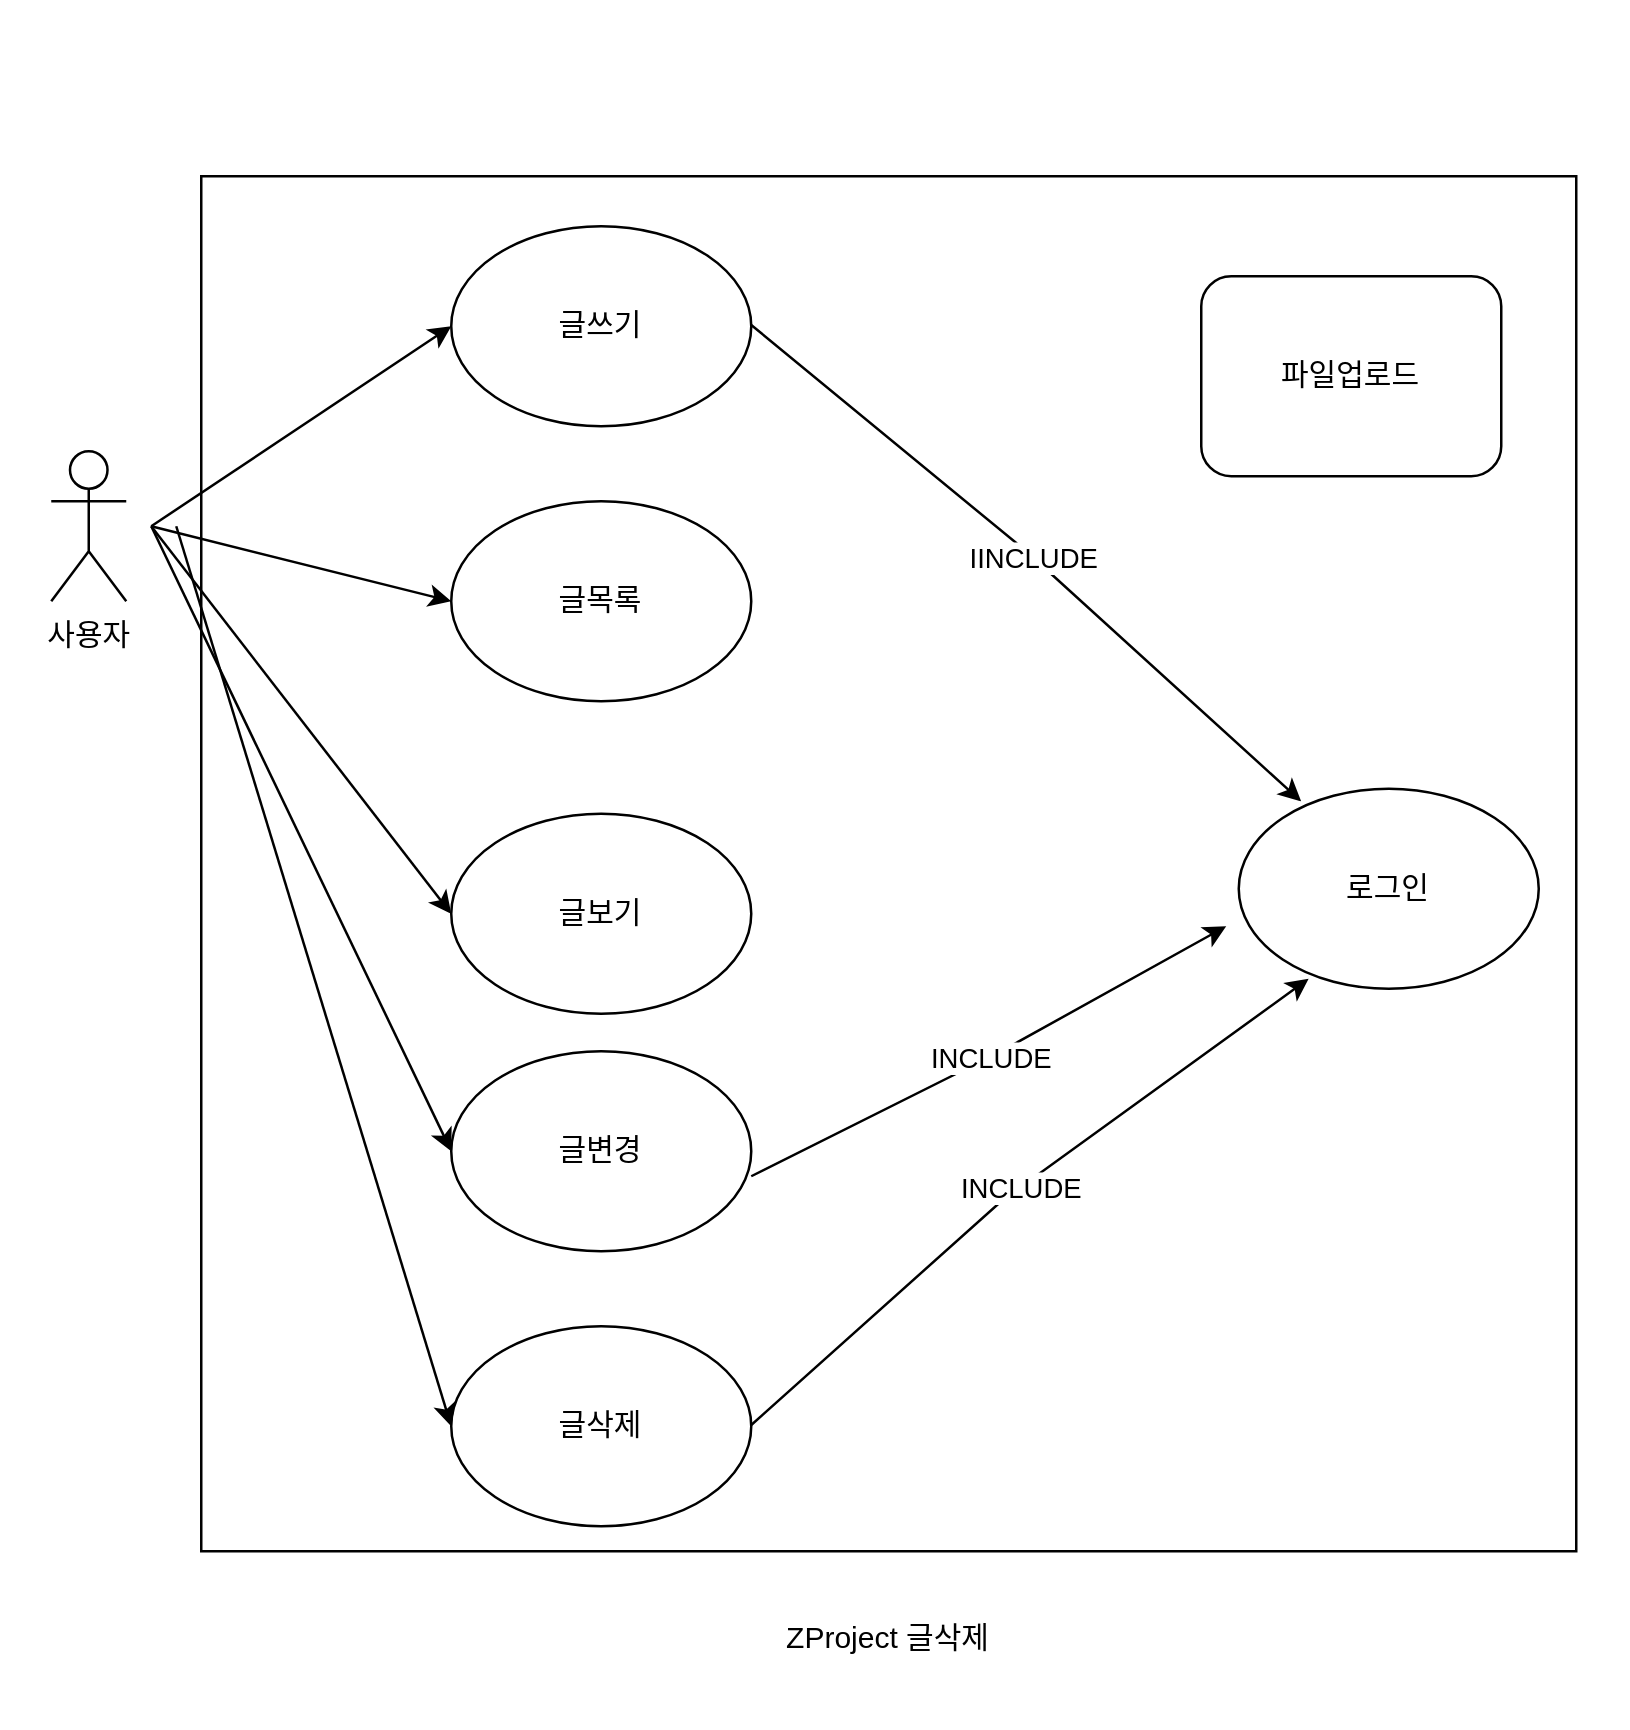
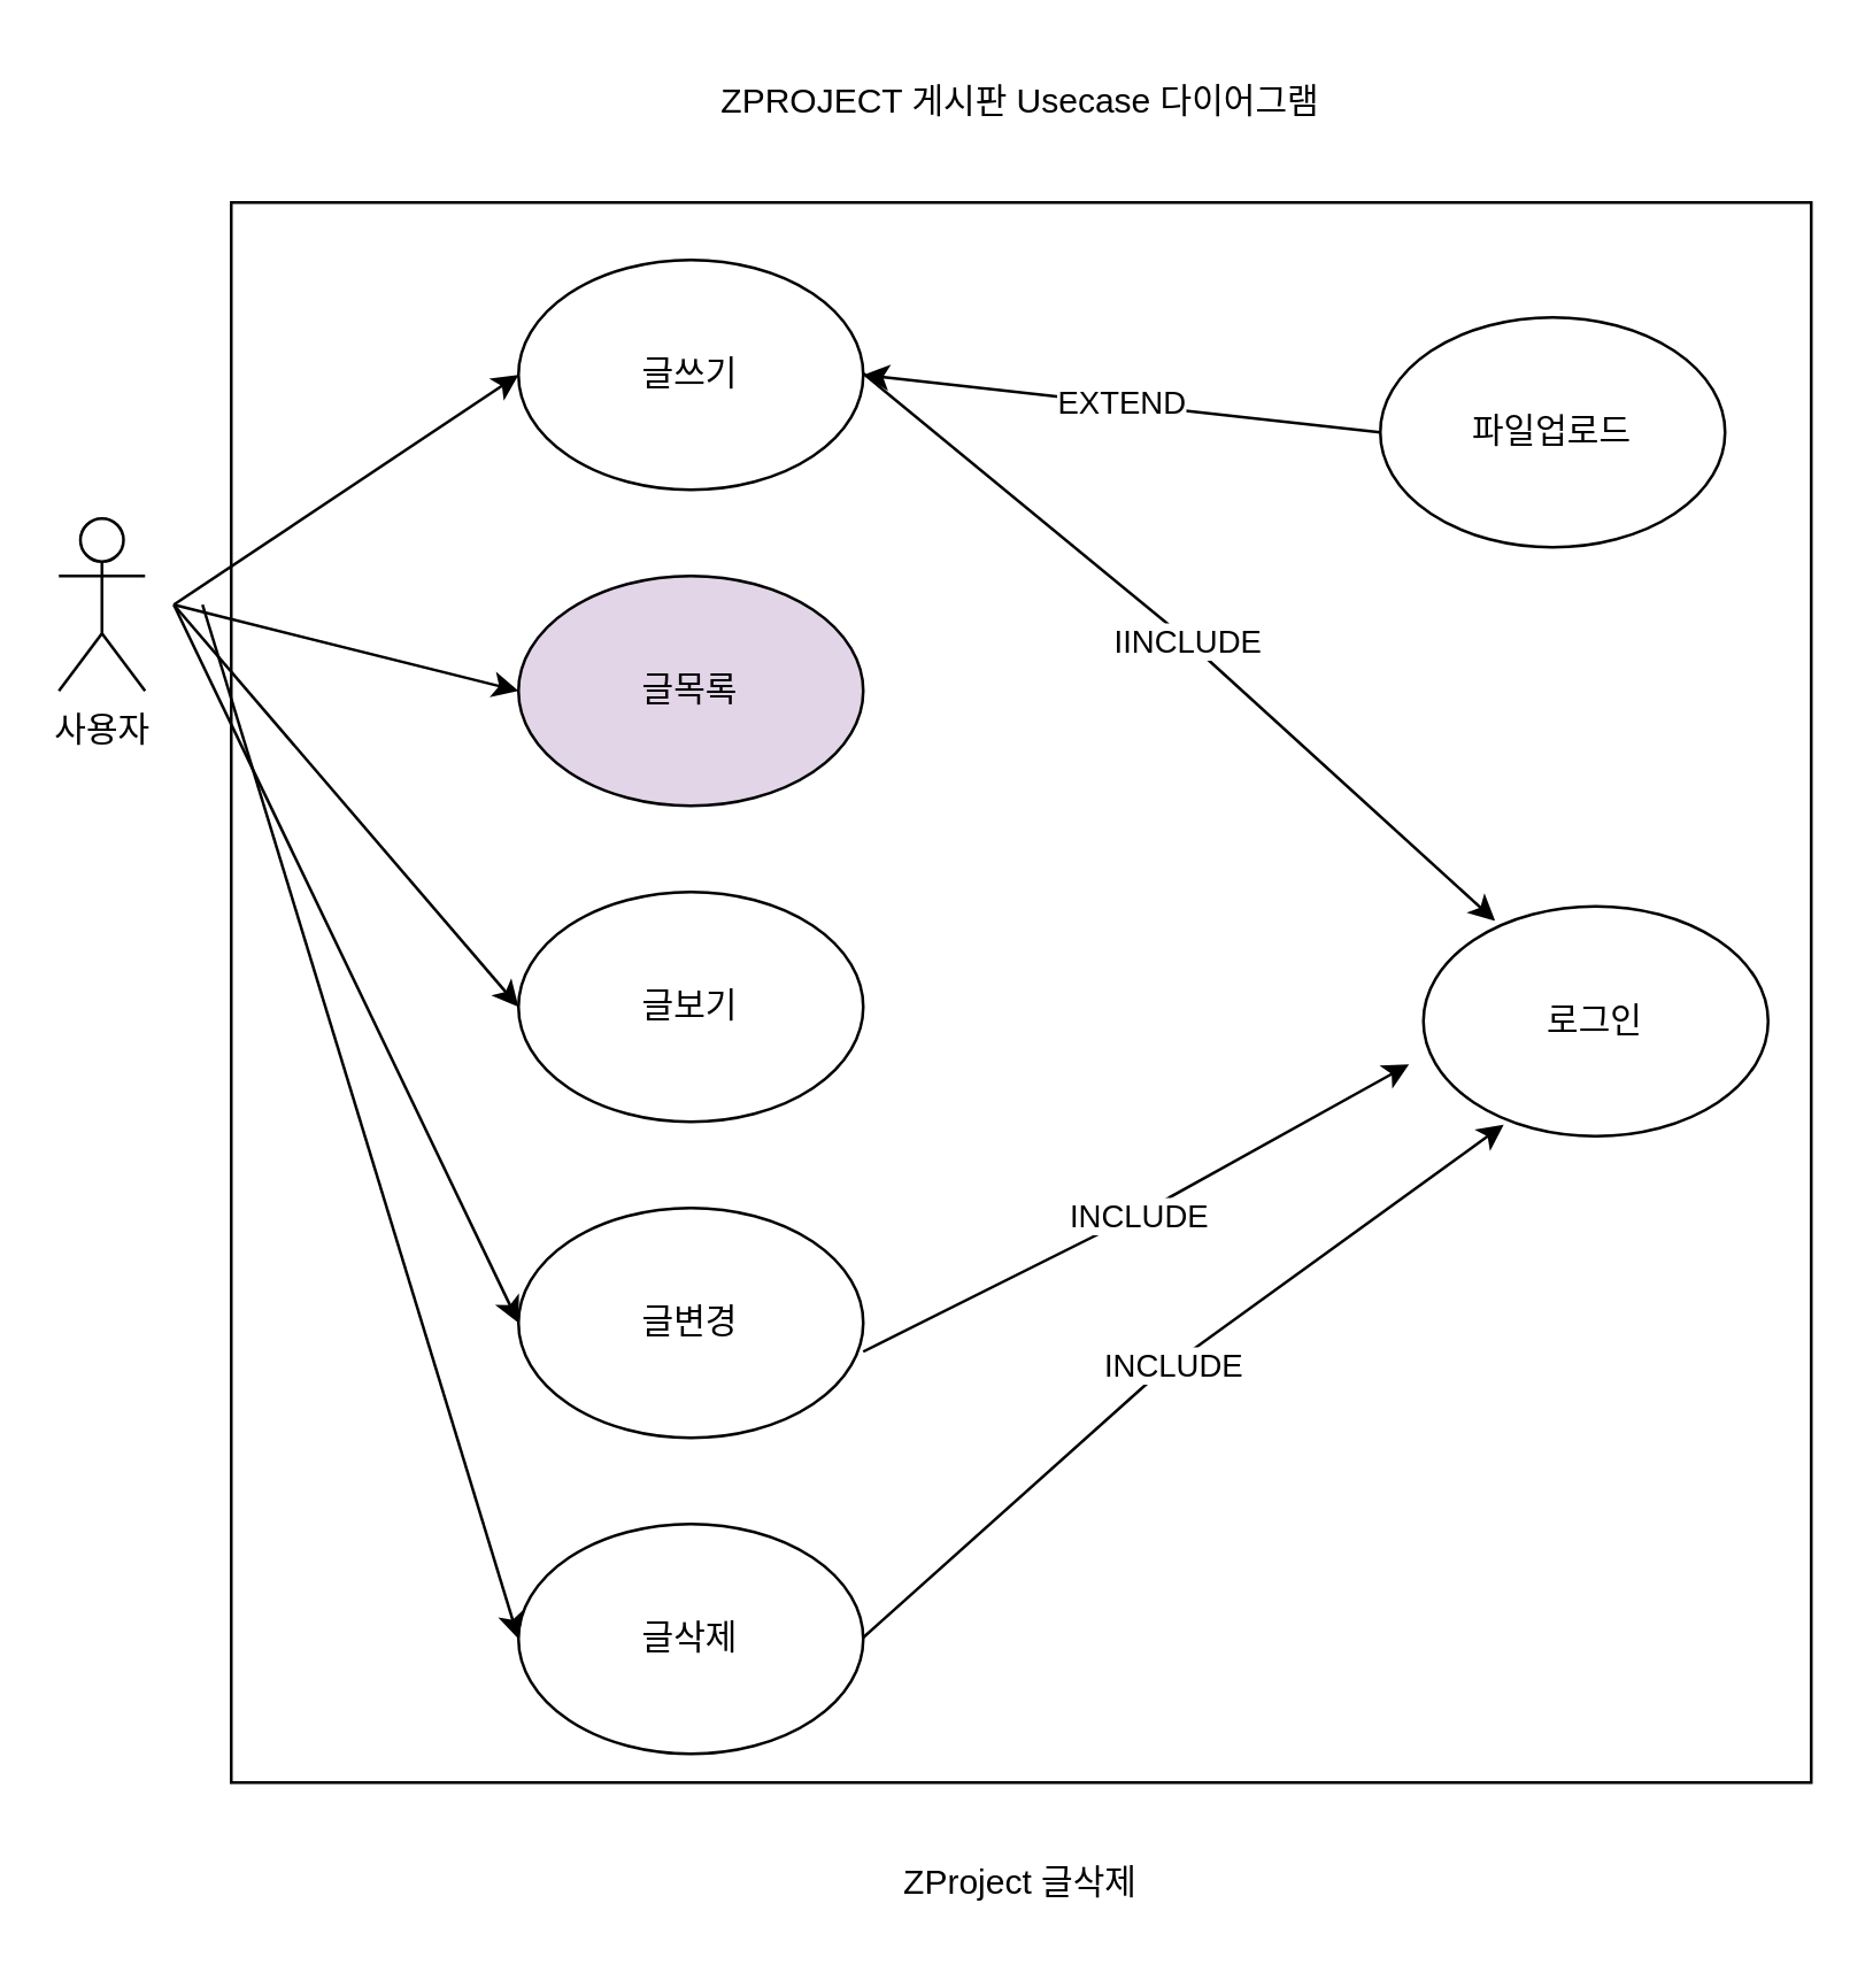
  <mxCell id="0" />
  <mxCell id="1" parent="0" />
  <mxCell id="2" value="" style="rounded=0;whiteSpace=wrap;html=1;" vertex="1" parent="1"><mxGeometry x="80" y="70" width="550" height="550" as="geometry" /></mxCell>
  <mxCell id="3" value="사용자" style="shape=umlActor;verticalLabelPosition=bottom;verticalAlign=top;html=1;outlineConnect=0;" vertex="1" parent="1"><mxGeometry x="20" y="180" width="30" height="60" as="geometry" /></mxCell>
  <mxCell id="4" value="글쓰기" style="ellipse;whiteSpace=wrap;html=1;" vertex="1" parent="1"><mxGeometry x="180" y="90" width="120" height="80" as="geometry" /></mxCell>
- <mxCell id="5" value="글목록" style="ellipse;whiteSpace=wrap;html=1;" vertex="1" parent="1"><mxGeometry x="180" y="200" width="120" height="80" as="geometry" /></mxCell>
- <mxCell id="6" value="글보기" style="ellipse;whiteSpace=wrap;html=1;" vertex="1" parent="1"><mxGeometry x="180" y="325" width="120" height="80" as="geometry" /></mxCell>
+ <mxCell id="5" value="글목록" style="ellipse;whiteSpace=wrap;html=1;fillColor=#e1d5e7;" vertex="1" parent="1"><mxGeometry x="180" y="200" width="120" height="80" as="geometry" /></mxCell>
+ <mxCell id="6" value="글보기" style="ellipse;whiteSpace=wrap;html=1;" vertex="1" parent="1"><mxGeometry x="180" y="310" width="120" height="80" as="geometry" /></mxCell>
  <mxCell id="7" value="글변경" style="ellipse;whiteSpace=wrap;html=1;" vertex="1" parent="1"><mxGeometry x="180" y="420" width="120" height="80" as="geometry" /></mxCell>
  <mxCell id="8" value="글삭제" style="ellipse;whiteSpace=wrap;html=1;" vertex="1" parent="1"><mxGeometry x="180" y="530" width="120" height="80" as="geometry" /></mxCell>
  <mxCell id="9" value="로그인" style="ellipse;whiteSpace=wrap;html=1;" vertex="1" parent="1"><mxGeometry x="495" y="315" width="120" height="80" as="geometry" /></mxCell>
  <mxCell id="10" value="" style="endArrow=classic;html=1;rounded=0;entryX=0.208;entryY=0.063;entryDx=0;entryDy=0;entryPerimeter=0;" edge="1" parent="1" target="9"><mxGeometry relative="1" as="geometry"><mxPoint x="300" y="129.5" as="sourcePoint" /><mxPoint x="460" y="129.5" as="targetPoint" /><Array as="points"><mxPoint x="410" y="220" /></Array></mxGeometry></mxCell>
  <mxCell id="11" value="IINCLUDE" style="edgeLabel;resizable=0;html=1;align=center;verticalAlign=middle;" connectable="0" vertex="1" parent="10"><mxGeometry relative="1" as="geometry" /></mxCell>
  <mxCell id="12" value="" style="endArrow=classic;html=1;rounded=0;" edge="1" parent="1"><mxGeometry relative="1" as="geometry"><mxPoint x="300" y="470" as="sourcePoint" /><mxPoint x="490" y="370" as="targetPoint" /><Array as="points"><mxPoint x="400" y="420" /></Array></mxGeometry></mxCell>
  <mxCell id="13" value="INCLUDE" style="edgeLabel;resizable=0;html=1;align=center;verticalAlign=middle;" connectable="0" vertex="1" parent="12"><mxGeometry relative="1" as="geometry" /></mxCell>
  <mxCell id="14" value="" style="endArrow=classic;html=1;rounded=0;entryX=0.233;entryY=0.95;entryDx=0;entryDy=0;entryPerimeter=0;" edge="1" parent="1" target="9"><mxGeometry relative="1" as="geometry"><mxPoint x="300" y="569.5" as="sourcePoint" /><mxPoint x="400" y="569.5" as="targetPoint" /><Array as="points"><mxPoint x="400" y="480" /></Array></mxGeometry></mxCell>
  <mxCell id="15" value="INCLUDE" style="edgeLabel;resizable=0;html=1;align=center;verticalAlign=middle;" connectable="0" vertex="1" parent="14"><mxGeometry relative="1" as="geometry" /></mxCell>
- <mxCell id="16" value="파일업로드" style="whiteSpace=wrap;html=1;rounded=1;" vertex="1" parent="1"><mxGeometry x="480" y="110" width="120" height="80" as="geometry" /></mxCell>
+ <mxCell id="16" value="파일업로드" style="ellipse;whiteSpace=wrap;html=1;" vertex="1" parent="1"><mxGeometry x="480" y="110" width="120" height="80" as="geometry" /></mxCell>
+ <mxCell id="17" value="" style="endArrow=classic;html=1;rounded=0;exitX=0;exitY=0.5;exitDx=0;exitDy=0;entryX=1;entryY=0.5;entryDx=0;entryDy=0;" edge="1" parent="1" source="16" target="4"><mxGeometry relative="1" as="geometry"><mxPoint x="520" y="480" as="sourcePoint" /><mxPoint x="620" y="480" as="targetPoint" /></mxGeometry></mxCell>
+ <mxCell id="18" value="EXTEND" style="edgeLabel;resizable=0;html=1;align=center;verticalAlign=middle;" connectable="0" vertex="1" parent="17"><mxGeometry relative="1" as="geometry" /></mxCell>
  <mxCell id="19" value="ZProject 글삭제" style="text;html=1;strokeColor=none;fillColor=none;align=center;verticalAlign=middle;whiteSpace=wrap;rounded=0;" vertex="1" parent="1"><mxGeometry x="220" y="640" width="270" height="30" as="geometry" /></mxCell>
  <mxCell id="20" value="" style="endArrow=classic;html=1;rounded=0;entryX=0;entryY=0.5;entryDx=0;entryDy=0;" edge="1" parent="1" target="4"><mxGeometry width="50" height="50" relative="1" as="geometry"><mxPoint x="60" y="210" as="sourcePoint" /><mxPoint x="110" y="160" as="targetPoint" /></mxGeometry></mxCell>
  <mxCell id="21" value="" style="endArrow=classic;html=1;rounded=0;entryX=0;entryY=0.5;entryDx=0;entryDy=0;" edge="1" parent="1" target="5"><mxGeometry width="50" height="50" relative="1" as="geometry"><mxPoint x="60" y="210" as="sourcePoint" /><mxPoint x="110" y="185" as="targetPoint" /></mxGeometry></mxCell>
  <mxCell id="22" value="" style="endArrow=classic;html=1;rounded=0;entryX=0;entryY=0.5;entryDx=0;entryDy=0;" edge="1" parent="1" target="6"><mxGeometry width="50" height="50" relative="1" as="geometry"><mxPoint x="60" y="210" as="sourcePoint" /><mxPoint x="110" y="160" as="targetPoint" /></mxGeometry></mxCell>
  <mxCell id="23" value="" style="endArrow=classic;html=1;rounded=0;entryX=0;entryY=0.5;entryDx=0;entryDy=0;" edge="1" parent="1" target="7"><mxGeometry width="50" height="50" relative="1" as="geometry"><mxPoint x="60" y="210" as="sourcePoint" /><mxPoint x="110" y="160" as="targetPoint" /></mxGeometry></mxCell>
  <mxCell id="24" value="" style="endArrow=classic;html=1;rounded=0;entryX=0;entryY=0.5;entryDx=0;entryDy=0;" edge="1" parent="1" target="8"><mxGeometry width="50" height="50" relative="1" as="geometry"><mxPoint x="70" y="210" as="sourcePoint" /><mxPoint x="590" y="540" as="targetPoint" /></mxGeometry></mxCell>
+ <mxCell id="25" value="ZPROJECT 게시판 Usecase 다이어그램" style="text;html=1;strokeColor=none;fillColor=none;align=center;verticalAlign=middle;whiteSpace=wrap;rounded=0;" vertex="1" parent="1"><mxGeometry x="125" y="20" width="460" height="30" as="geometry" /></mxCell>
